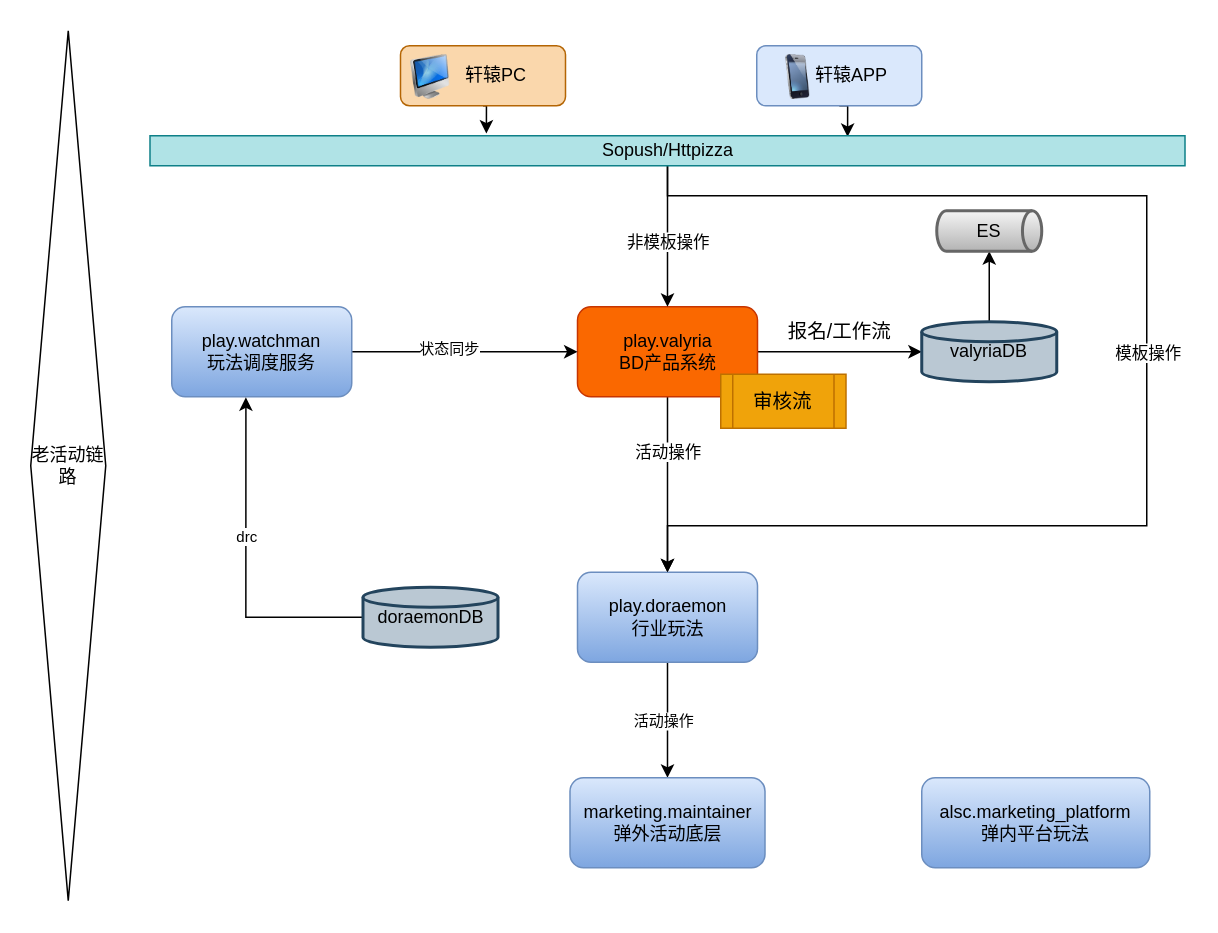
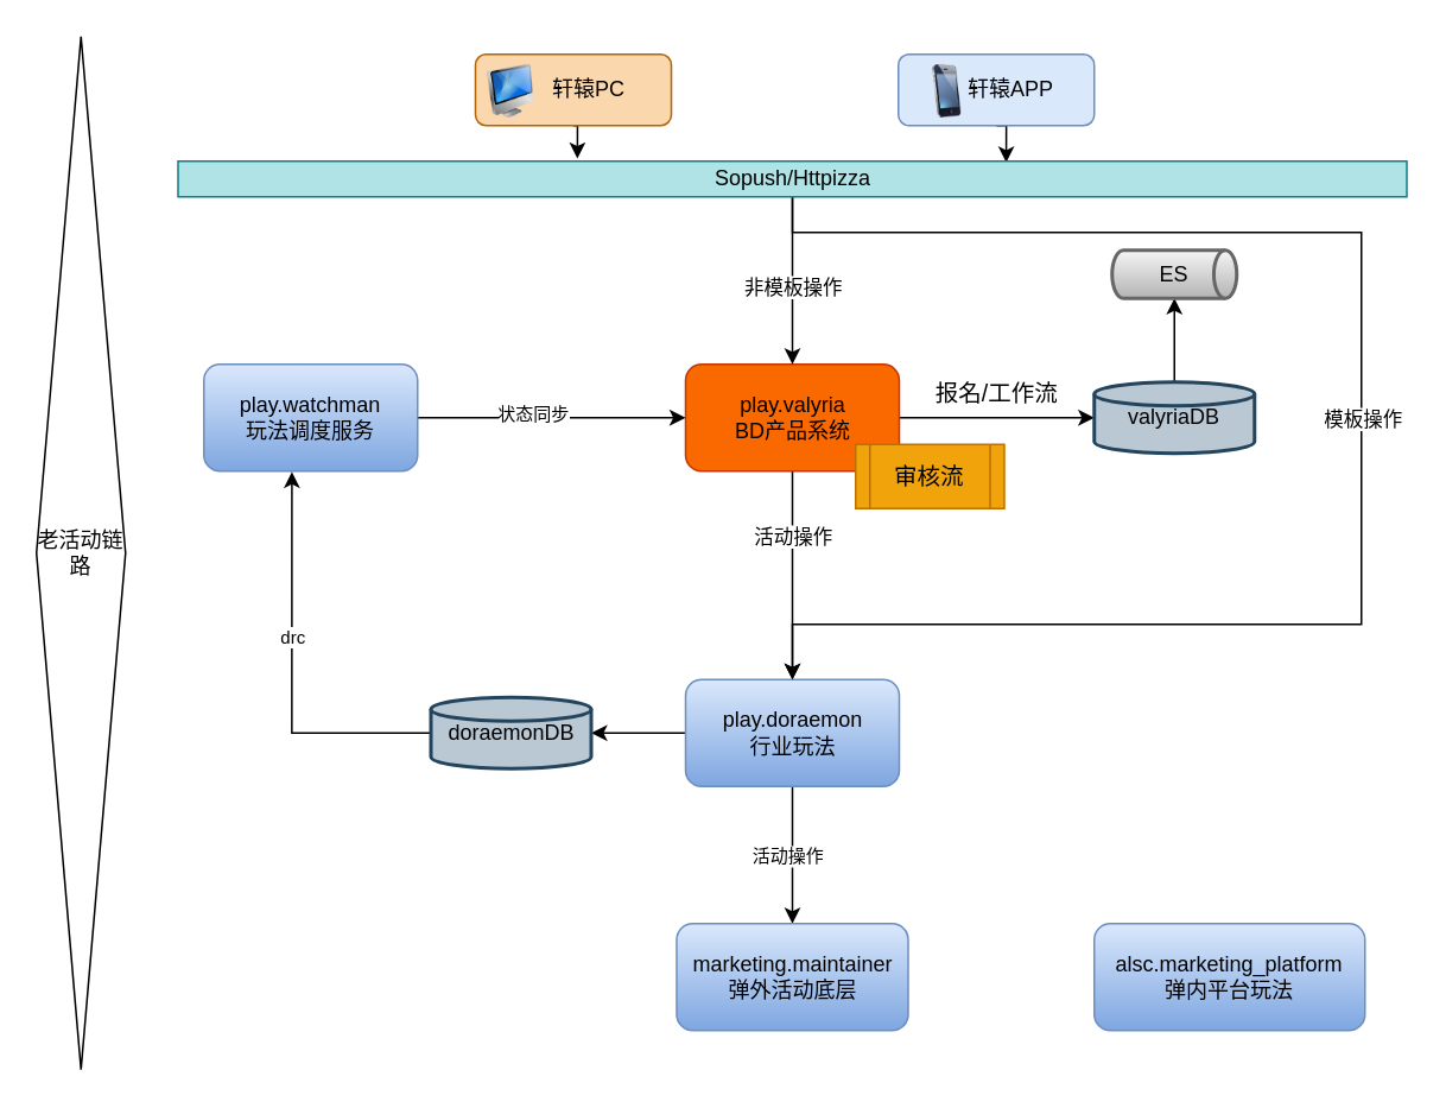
  <mxCell id="0" />
  <mxCell id="1" parent="0" />
  <mxCell id="2" value="老活动链路" style="rhombus;whiteSpace=wrap;html=1;" vertex="1" parent="1"><mxGeometry x="20" y="20" width="50" height="580" as="geometry" /></mxCell>
  <mxCell id="3" style="edgeStyle=orthogonalEdgeStyle;rounded=0;orthogonalLoop=1;jettySize=auto;html=1;exitX=0.5;exitY=1;exitDx=0;exitDy=0;entryX=0.325;entryY=-0.075;entryDx=0;entryDy=0;entryPerimeter=0;fontColor=#FFFFFF;startArrow=none;startFill=0;" edge="1" parent="1" source="4" target="25"><mxGeometry relative="1" as="geometry" /></mxCell>
  <mxCell id="4" value="&amp;nbsp; &amp;nbsp; &amp;nbsp;轩辕PC" style="rounded=1;whiteSpace=wrap;html=1;fillColor=#fad7ac;strokeColor=#b46504;" vertex="1" parent="1"><mxGeometry x="266.5" y="30" width="110" height="40" as="geometry" /></mxCell>
  <mxCell id="5" style="edgeStyle=orthogonalEdgeStyle;rounded=0;orthogonalLoop=1;jettySize=auto;html=1;exitX=0.5;exitY=1;exitDx=0;exitDy=0;entryX=0.5;entryY=0;entryDx=0;entryDy=0;fontColor=#FFFFFF;startArrow=none;startFill=0;" edge="1" parent="1" source="8" target="12"><mxGeometry relative="1" as="geometry" /></mxCell>
  <mxCell id="6" value="活动操作" style="edgeLabel;html=1;align=center;verticalAlign=middle;resizable=0;points=[];fontColor=#000000;" vertex="1" connectable="0" parent="5"><mxGeometry x="-0.393" relative="1" as="geometry"><mxPoint as="offset" /></mxGeometry></mxCell>
  <mxCell id="7" style="edgeStyle=orthogonalEdgeStyle;rounded=0;orthogonalLoop=1;jettySize=auto;html=1;exitX=1;exitY=0.5;exitDx=0;exitDy=0;entryX=0;entryY=0.5;entryDx=0;entryDy=0;entryPerimeter=0;fontColor=#000000;startArrow=none;startFill=0;" edge="1" parent="1" source="8" target="27"><mxGeometry relative="1" as="geometry" /></mxCell>
  <mxCell id="8" value="play.valyria&lt;br&gt;BD产品系统" style="rounded=1;whiteSpace=wrap;html=1;fillColor=#fa6800;fontColor=#000000;strokeColor=#C73500;" vertex="1" parent="1"><mxGeometry x="384.5" y="204" width="120" height="60" as="geometry" /></mxCell>
+ <mxCell id="9" style="edgeStyle=orthogonalEdgeStyle;rounded=0;orthogonalLoop=1;jettySize=auto;html=1;exitX=0;exitY=0.5;exitDx=0;exitDy=0;fontSize=10;fontColor=#000000;startArrow=none;startFill=0;" edge="1" parent="1" source="12" target="31"><mxGeometry relative="1" as="geometry" /></mxCell>
  <mxCell id="10" style="edgeStyle=orthogonalEdgeStyle;rounded=0;orthogonalLoop=1;jettySize=auto;html=1;exitX=0.5;exitY=1;exitDx=0;exitDy=0;fontSize=10;fontColor=#000000;startArrow=none;startFill=0;" edge="1" parent="1" source="12" target="13"><mxGeometry relative="1" as="geometry" /></mxCell>
  <mxCell id="11" value="活动操作" style="edgeLabel;html=1;align=center;verticalAlign=middle;resizable=0;points=[];fontSize=10;fontColor=#000000;" vertex="1" connectable="0" parent="10"><mxGeometry x="-0.017" y="-3" relative="1" as="geometry"><mxPoint as="offset" /></mxGeometry></mxCell>
  <mxCell id="12" value="play.doraemon&lt;br&gt;行业玩法" style="rounded=1;whiteSpace=wrap;html=1;fillColor=#dae8fc;strokeColor=#6c8ebf;gradientColor=#7ea6e0;" vertex="1" parent="1"><mxGeometry x="384.5" y="381" width="120" height="60" as="geometry" /></mxCell>
  <mxCell id="13" value="marketing.maintainer&lt;br&gt;弹外活动底层" style="rounded=1;whiteSpace=wrap;html=1;fillColor=#dae8fc;strokeColor=#6c8ebf;gradientColor=#7ea6e0;" vertex="1" parent="1"><mxGeometry x="379.5" y="518" width="130" height="60" as="geometry" /></mxCell>
  <mxCell id="14" style="edgeStyle=orthogonalEdgeStyle;rounded=0;orthogonalLoop=1;jettySize=auto;html=1;exitX=1;exitY=0.5;exitDx=0;exitDy=0;fontSize=10;fontColor=#000000;startArrow=none;startFill=0;" edge="1" parent="1" source="16" target="8"><mxGeometry relative="1" as="geometry" /></mxCell>
  <mxCell id="15" value="状态同步" style="edgeLabel;html=1;align=center;verticalAlign=middle;resizable=0;points=[];fontSize=10;fontColor=#000000;" vertex="1" connectable="0" parent="14"><mxGeometry x="-0.136" y="3" relative="1" as="geometry"><mxPoint x="-1" as="offset" /></mxGeometry></mxCell>
  <mxCell id="16" value="play.watchman&lt;br&gt;玩法调度服务" style="rounded=1;whiteSpace=wrap;html=1;fillColor=#dae8fc;gradientColor=#7ea6e0;strokeColor=#6c8ebf;" vertex="1" parent="1"><mxGeometry x="114" y="204" width="120" height="60" as="geometry" /></mxCell>
  <mxCell id="17" style="edgeStyle=orthogonalEdgeStyle;rounded=0;orthogonalLoop=1;jettySize=auto;html=1;exitX=0.5;exitY=1;exitDx=0;exitDy=0;entryX=0.674;entryY=0.037;entryDx=0;entryDy=0;entryPerimeter=0;fontColor=#FFFFFF;startArrow=none;startFill=0;" edge="1" parent="1" source="18" target="25"><mxGeometry relative="1" as="geometry" /></mxCell>
  <mxCell id="18" value="&amp;nbsp; &amp;nbsp; &amp;nbsp;轩辕APP" style="rounded=1;whiteSpace=wrap;html=1;fillColor=#dae8fc;strokeColor=#6c8ebf;" vertex="1" parent="1"><mxGeometry x="504" y="30" width="110" height="40" as="geometry" /></mxCell>
  <mxCell id="19" value="" style="image;html=1;image=img/lib/clip_art/telecommunication/iPhone_128x128.png" vertex="1" parent="1"><mxGeometry x="516.5" y="36" width="30" height="30" as="geometry" /></mxCell>
  <mxCell id="20" value="" style="image;html=1;image=img/lib/clip_art/computers/iMac_128x128.png" vertex="1" parent="1"><mxGeometry x="266.5" y="36" width="40" height="30" as="geometry" /></mxCell>
  <mxCell id="21" style="edgeStyle=orthogonalEdgeStyle;rounded=0;orthogonalLoop=1;jettySize=auto;html=1;exitX=0.5;exitY=1;exitDx=0;exitDy=0;entryX=0.5;entryY=0;entryDx=0;entryDy=0;fontColor=#FFFFFF;startArrow=none;startFill=0;" edge="1" parent="1" source="25" target="8"><mxGeometry relative="1" as="geometry" /></mxCell>
  <mxCell id="22" value="非模板操作" style="edgeLabel;html=1;align=center;verticalAlign=middle;resizable=0;points=[];fontColor=#000000;" vertex="1" connectable="0" parent="21"><mxGeometry x="-0.145" relative="1" as="geometry"><mxPoint y="10" as="offset" /></mxGeometry></mxCell>
  <mxCell id="23" style="edgeStyle=orthogonalEdgeStyle;rounded=0;orthogonalLoop=1;jettySize=auto;html=1;exitX=0.5;exitY=1;exitDx=0;exitDy=0;entryX=0.5;entryY=0;entryDx=0;entryDy=0;fontColor=#FFFFFF;startArrow=none;startFill=0;" edge="1" parent="1" source="25" target="12"><mxGeometry relative="1" as="geometry"><Array as="points"><mxPoint x="445" y="130" /><mxPoint x="764" y="130" /><mxPoint x="764" y="350" /><mxPoint x="445" y="350" /></Array></mxGeometry></mxCell>
  <mxCell id="24" value="模板操作" style="edgeLabel;html=1;align=center;verticalAlign=middle;resizable=0;points=[];fontColor=#000000;" vertex="1" connectable="0" parent="23"><mxGeometry x="-0.213" relative="1" as="geometry"><mxPoint y="86" as="offset" /></mxGeometry></mxCell>
  <mxCell id="25" value="Sopush/Httpizza" style="rounded=0;whiteSpace=wrap;html=1;fillColor=#b0e3e6;strokeColor=#0e8088;" vertex="1" parent="1"><mxGeometry x="99.5" y="90" width="690" height="20" as="geometry" /></mxCell>
  <mxCell id="26" style="edgeStyle=orthogonalEdgeStyle;rounded=0;orthogonalLoop=1;jettySize=auto;html=1;exitX=0.5;exitY=0;exitDx=0;exitDy=0;exitPerimeter=0;entryX=0.5;entryY=1;entryDx=0;entryDy=0;entryPerimeter=0;fontColor=#000000;startArrow=none;startFill=0;" edge="1" parent="1" source="27" target="32"><mxGeometry relative="1" as="geometry" /></mxCell>
  <mxCell id="27" value="valyriaDB" style="strokeWidth=2;html=1;shape=mxgraph.flowchart.database;whiteSpace=wrap;fillColor=#bac8d3;strokeColor=#23445d;" vertex="1" parent="1"><mxGeometry x="614" y="214" width="90" height="40" as="geometry" /></mxCell>
  <mxCell id="28" value="&lt;font style=&quot;font-size: 13px&quot;&gt;报名/工作流&lt;/font&gt;" style="text;html=1;align=center;verticalAlign=middle;resizable=0;points=[];autosize=1;strokeColor=none;fillColor=none;fontColor=#000000;fontSize=10;" vertex="1" parent="1"><mxGeometry x="514" y="210" width="90" height="20" as="geometry" /></mxCell>
  <mxCell id="29" style="edgeStyle=orthogonalEdgeStyle;rounded=0;orthogonalLoop=1;jettySize=auto;html=1;exitX=0;exitY=0.5;exitDx=0;exitDy=0;exitPerimeter=0;entryX=0.412;entryY=1.006;entryDx=0;entryDy=0;entryPerimeter=0;fontSize=10;fontColor=#000000;startArrow=none;startFill=0;" edge="1" parent="1" source="31" target="16"><mxGeometry relative="1" as="geometry" /></mxCell>
  <mxCell id="30" value="drc" style="edgeLabel;html=1;align=center;verticalAlign=middle;resizable=0;points=[];fontSize=10;fontColor=#000000;" vertex="1" connectable="0" parent="29"><mxGeometry x="0.186" relative="1" as="geometry"><mxPoint as="offset" /></mxGeometry></mxCell>
  <mxCell id="31" value="doraemonDB" style="strokeWidth=2;html=1;shape=mxgraph.flowchart.database;whiteSpace=wrap;fillColor=#bac8d3;strokeColor=#23445d;" vertex="1" parent="1"><mxGeometry x="241.5" y="391" width="90" height="40" as="geometry" /></mxCell>
  <mxCell id="32" value="ES" style="strokeWidth=2;html=1;shape=mxgraph.flowchart.direct_data;whiteSpace=wrap;fillColor=#f5f5f5;gradientColor=#b3b3b3;strokeColor=#666666;" vertex="1" parent="1"><mxGeometry x="624" y="140" width="70" height="27" as="geometry" /></mxCell>
  <mxCell id="33" value="alsc.marketing_platform&lt;br&gt;弹内平台玩法" style="rounded=1;whiteSpace=wrap;html=1;fillColor=#dae8fc;strokeColor=#6c8ebf;gradientColor=#7ea6e0;" vertex="1" parent="1"><mxGeometry x="614" y="518" width="152" height="60" as="geometry" /></mxCell>
  <mxCell id="34" value="审核流" style="shape=process;whiteSpace=wrap;html=1;backgroundOutline=1;fontSize=13;fontColor=#000000;fillColor=#f0a30a;strokeColor=#BD7000;" vertex="1" parent="1"><mxGeometry x="480" y="249" width="83.5" height="36" as="geometry" /></mxCell>
